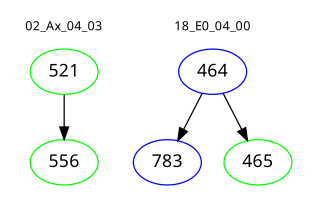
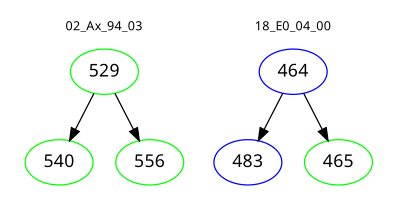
  digraph {
    fontname="Noto Sans"
    node [color=green fontname="Noto Sans"]
    edge [color=black fontname="Noto Sans"]
-   n1 [label=521]
+   n1 [label=529]
+   n2 [label=540]
    n3 [label=556]
    n4 [color=blue label=464]
-   n5 [color=blue label=783]
+   n5 [color=blue label=483]
    n6 [label=465]
    subgraph cluster_1 {
      color=white
      fontsize=10
-     label="02_Ax_04_03"
+     label="02_Ax_94_03"
      n1
+     n2
      n3
    }
    subgraph cluster_2 {
      color=white
      fontsize=10
      label="18_E0_04_00"
      n4
      n5
      n6
    }
+   n1 -> n2
    n1 -> n3
    n4 -> n5
    n4 -> n6
  }
